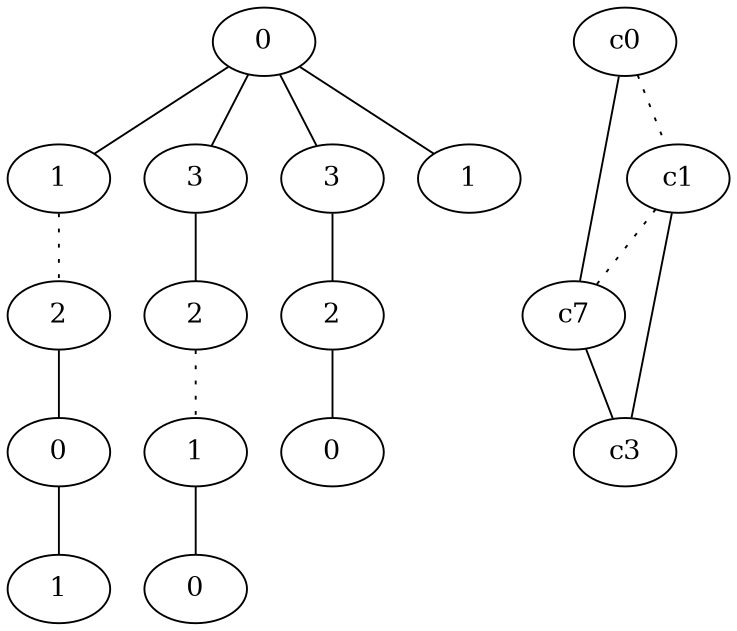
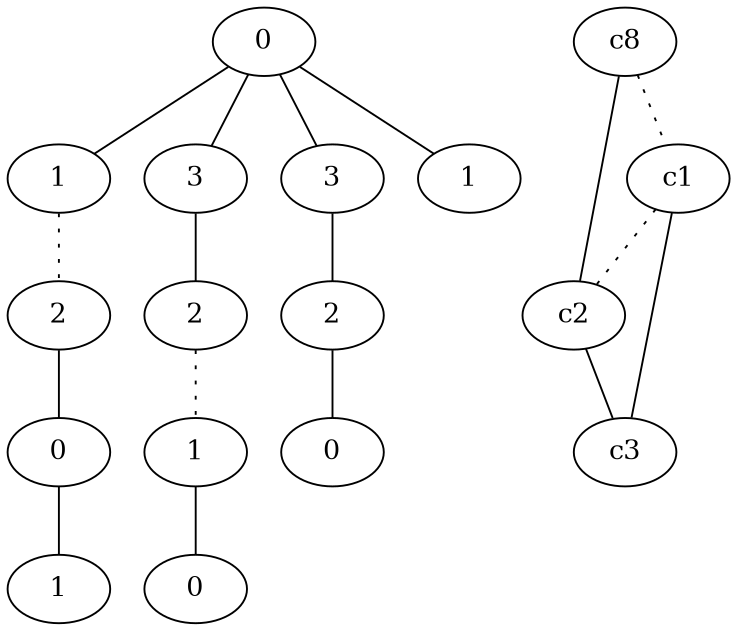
  graph {
    n1 [label=0]
    n2 [label=1]
    n3 [label=3]
    n4 [label=3]
    n5 [label=1]
    n6 [label=2]
    n7 [label=2]
    n8 [label=2]
    n9 [label=0]
    n10 [label=1]
    n11 [label=1]
    n12 [label=0]
    n13 [label=0]
-   c0
+   c0 [label=c8]
    c1
-   c2 [label=c7]
+   c2
    c3
    n1 -- n2
    n1 -- n3
    n1 -- n4
    n1 -- n5
    n2 -- n6 [style=dotted]
    n3 -- n7
    n4 -- n8
    n6 -- n9
    n7 -- n11 [style=dotted]
    n8 -- n13
    n9 -- n10
    n11 -- n12
    c0 -- c1 [style=dotted]
    c0 -- c2
    c1 -- c2 [style=dotted]
    c1 -- c3
    c2 -- c3
  }
